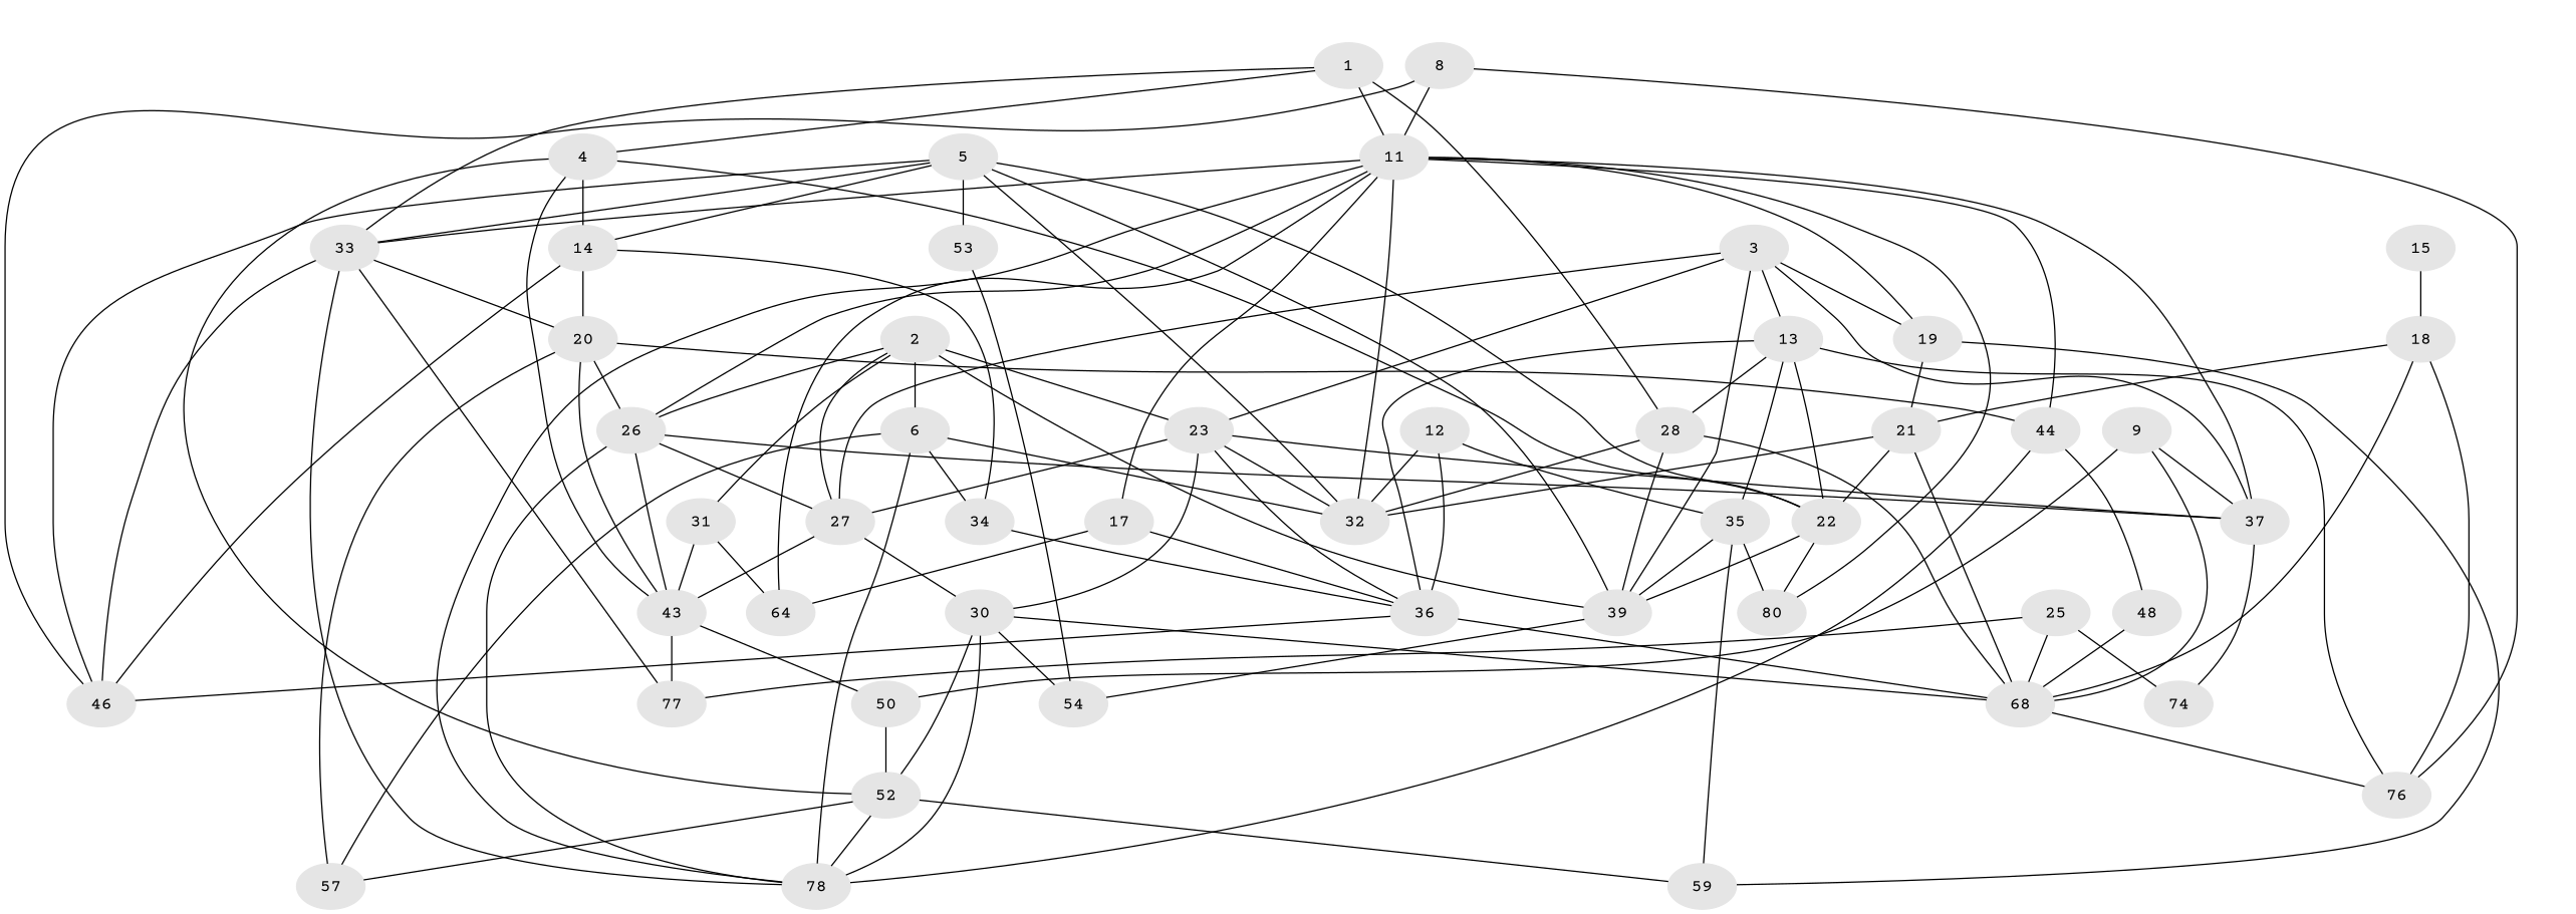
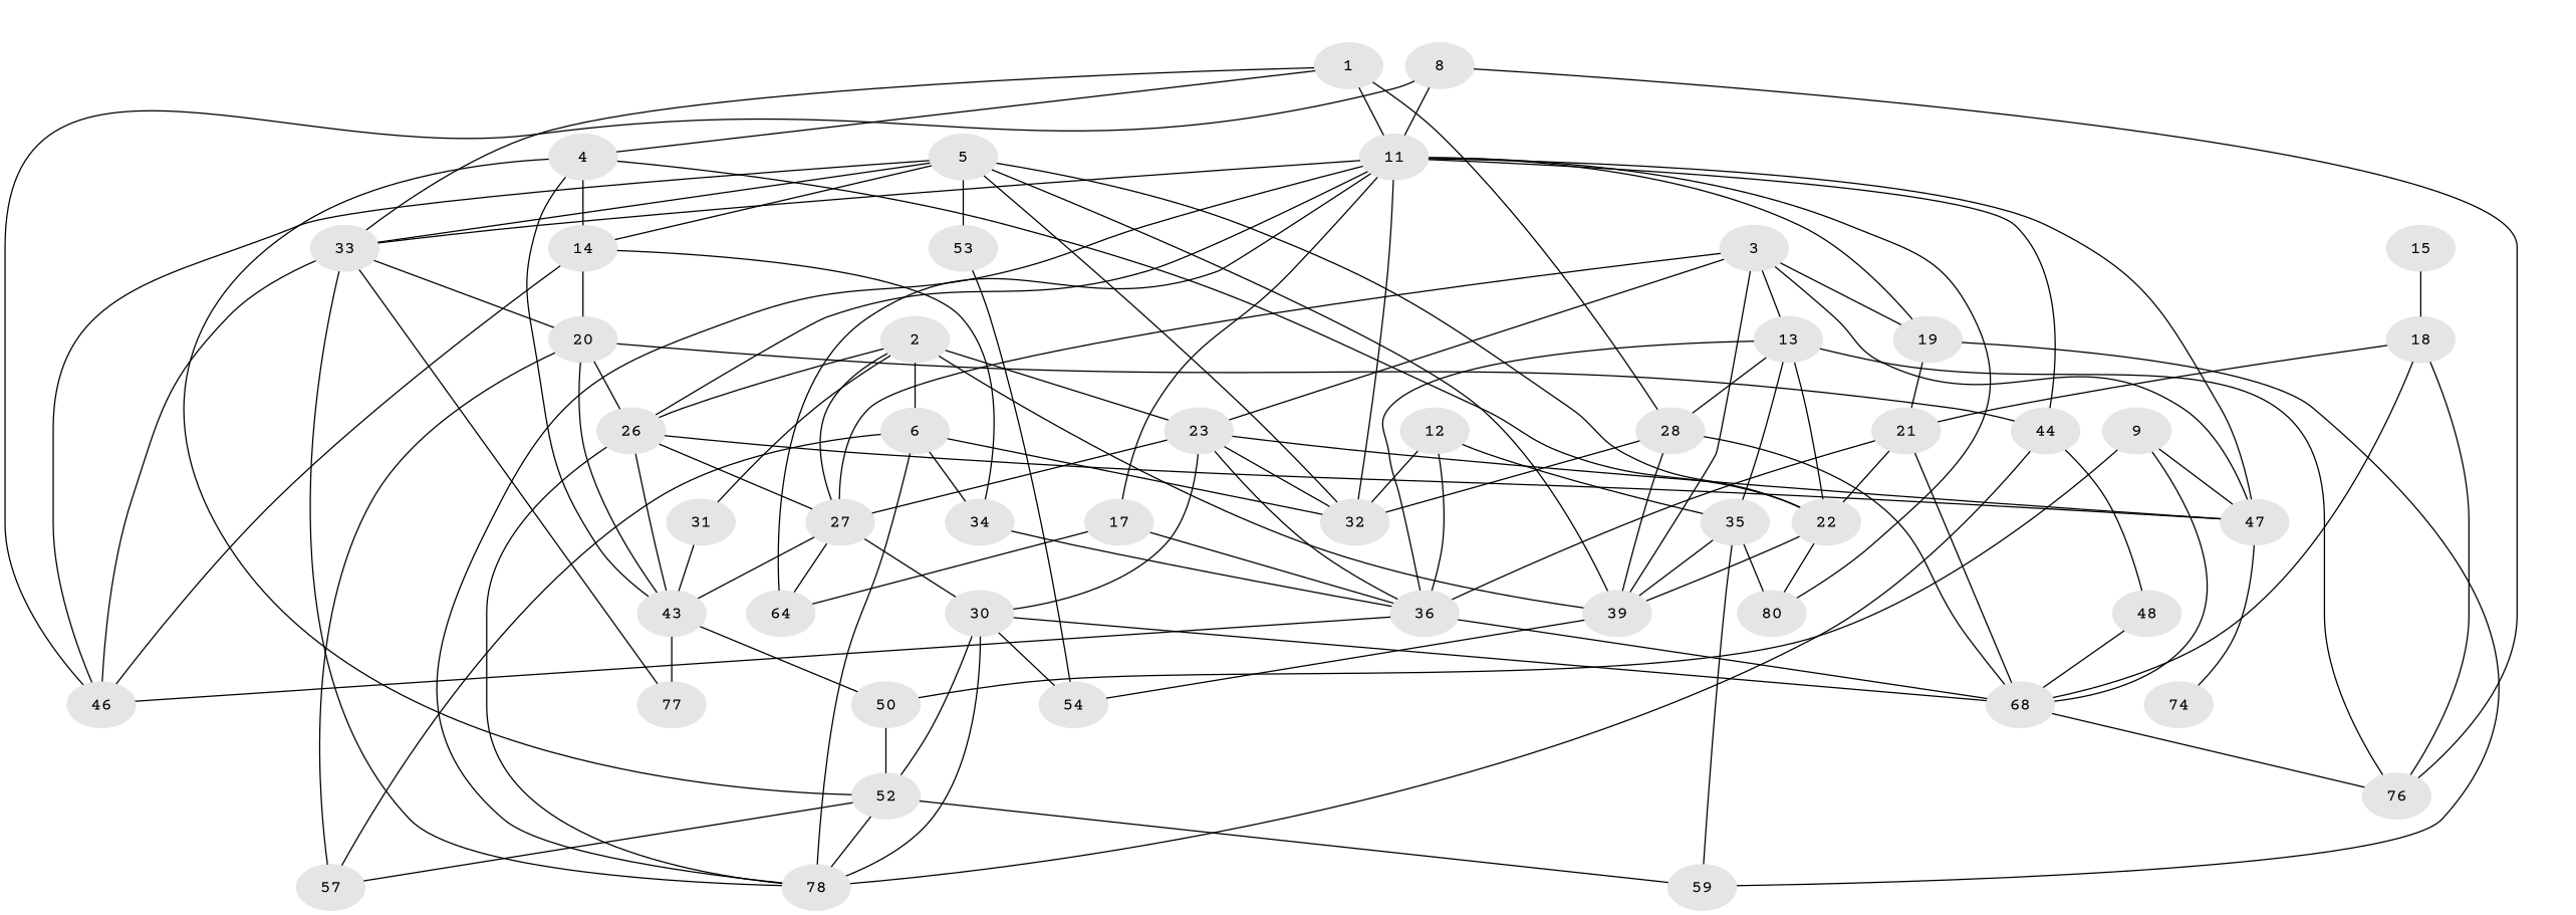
  graph {
    fontname="Courier Prime"
    node [color=gray90 fontname="Courier Prime" style=filled]
    edge [fontname="Courier Prime"]
    1 [super="+65"]
    4 [super="+66"]
    11 [super="+71"]
    28 [super="+38"]
    33 [super="+55"]
    14 [super="+62"]
    22 [super="+72"]
    43 [super="+56"]
    52 [super="+75"]
    26 [super="+73"]
    19 [super="+45"]
-   47 [super="+83" label=37]
+   47 [super="+83"]
    32 [super="+40"]
    78 [super="+81"]
    17
    44
    64
    80
    20 [super="+61"]
    57
    39 [super="+58"]
    68 [super="+70"]
    46
    77
    2 [super="+24"]
    6 [super="+67"]
    23 [super="+79"]
    27 [super="+63"]
    31
    34
    36 [super="+60"]
    30 [super="+42"]
    54
    3 [super="+37"]
    13 [super="+51"]
    76 [super="+82"]
    35 [super="+69"]
    21 [super="+29"]
    59
    74
    50
    5 [super="+10"]
    53
    15
    18
    8
    9
    48
    12
-   25
    1 -- 4
    1 -- 11
    1 -- 28 [weight=2]
    1 -- 33
    4 -- 14
    4 -- 22
    4 -- 43
    4 -- 52
    11 -- 33
    11 -- 26
    11 -- 19
    11 -- 47
    11 -- 32
    11 -- 78
    11 -- 17
    11 -- 44
    11 -- 64
    11 -- 80
    28 -- 32
    28 -- 39
    28 -- 68
    33 -- 78
    33 -- 20
    33 -- 46
    33 -- 77
    14 -- 20 [weight=3]
    14 -- 46
    14 -- 34
    22 -- 80
    22 -- 39
    43 -- 77
    43 -- 50
    52 -- 78
    52 -- 57
    52 -- 59
    26 -- 43
    26 -- 47
    26 -- 78
    26 -- 27
    19 -- 21
    19 -- 59
    47 -- 74
    17 -- 64
    17 -- 36
    44 -- 78
    44 -- 48
    20 -- 43
    20 -- 26
    20 -- 44
    20 -- 57
    39 -- 54
    68 -- 76
    2 -- 26
    2 -- 39
    2 -- 6
    2 -- 23
    2 -- 27
    2 -- 31
    6 -- 32
    6 -- 78
    6 -- 57
    6 -- 34
    23 -- 47
    23 -- 32
    23 -- 27
    23 -- 36
    23 -- 30
    27 -- 43
-   31 -- 64
+   27 -- 64
    27 -- 30
    31 -- 43
    34 -- 36
    36 -- 68 [weight=2]
    36 -- 46
    30 -- 52
    30 -- 78
    30 -- 68
    30 -- 54
    3 -- 19
    3 -- 47
    3 -- 39
    3 -- 23
    3 -- 27
    3 -- 13
    13 -- 28
    13 -- 22
    13 -- 36
    13 -- 76
    13 -- 35
    35 -- 80
    35 -- 39
    35 -- 59
    21 -- 22
    21 -- 68
-   21 -- 32
+   21 -- 36
    50 -- 52
    5 -- 33
    5 -- 14
    5 -- 22
    5 -- 32
    5 -- 39
    5 -- 46
    5 -- 53
    53 -- 54
    15 -- 18
    18 -- 68
    18 -- 76
    18 -- 21
    8 -- 11
    8 -- 46
    8 -- 76
    9 -- 47
    9 -- 68
    9 -- 50
    48 -- 68
    12 -- 32
    12 -- 36
    12 -- 35
-   25 -- 68
-   25 -- 77
-   25 -- 74
  }
